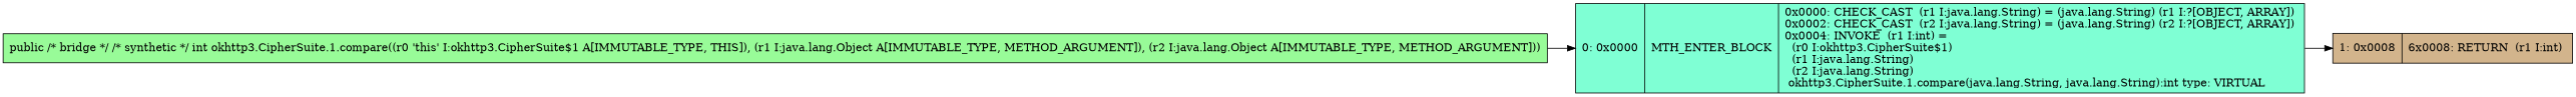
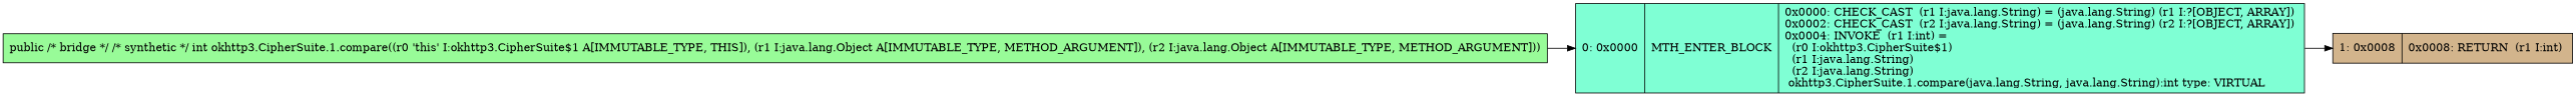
  digraph {
    rankdir=LR
    node [shape=record style=filled]
    n1 [label="{0\:\ 0x0000|MTH_ENTER_BLOCK\l|0x0000: CHECK_CAST  (r1 I:java.lang.String) = (java.lang.String) (r1 I:?[OBJECT, ARRAY]) \l0x0002: CHECK_CAST  (r2 I:java.lang.String) = (java.lang.String) (r2 I:?[OBJECT, ARRAY]) \l0x0004: INVOKE  (r1 I:int) = \l  (r0 I:okhttp3.CipherSuite$1)\l  (r1 I:java.lang.String)\l  (r2 I:java.lang.String)\l okhttp3.CipherSuite.1.compare(java.lang.String, java.lang.String):int type: VIRTUAL \l}" fillcolor=aquamarine]
-   n2 [label="{1\:\ 0x0008|6x0008: RETURN  (r1 I:int) \l}" fillcolor=tan]
+   n2 [label="{1\:\ 0x0008|0x0008: RETURN  (r1 I:int) \l}" fillcolor=tan]
    n3 [label="{public \/* bridge *\/ \/* synthetic *\/ int okhttp3.CipherSuite.1.compare((r0 'this' I:okhttp3.CipherSuite$1 A[IMMUTABLE_TYPE, THIS]), (r1 I:java.lang.Object A[IMMUTABLE_TYPE, METHOD_ARGUMENT]), (r2 I:java.lang.Object A[IMMUTABLE_TYPE, METHOD_ARGUMENT])) }" fillcolor=palegreen]
    n1 -> n2
    n3 -> n1
  }
